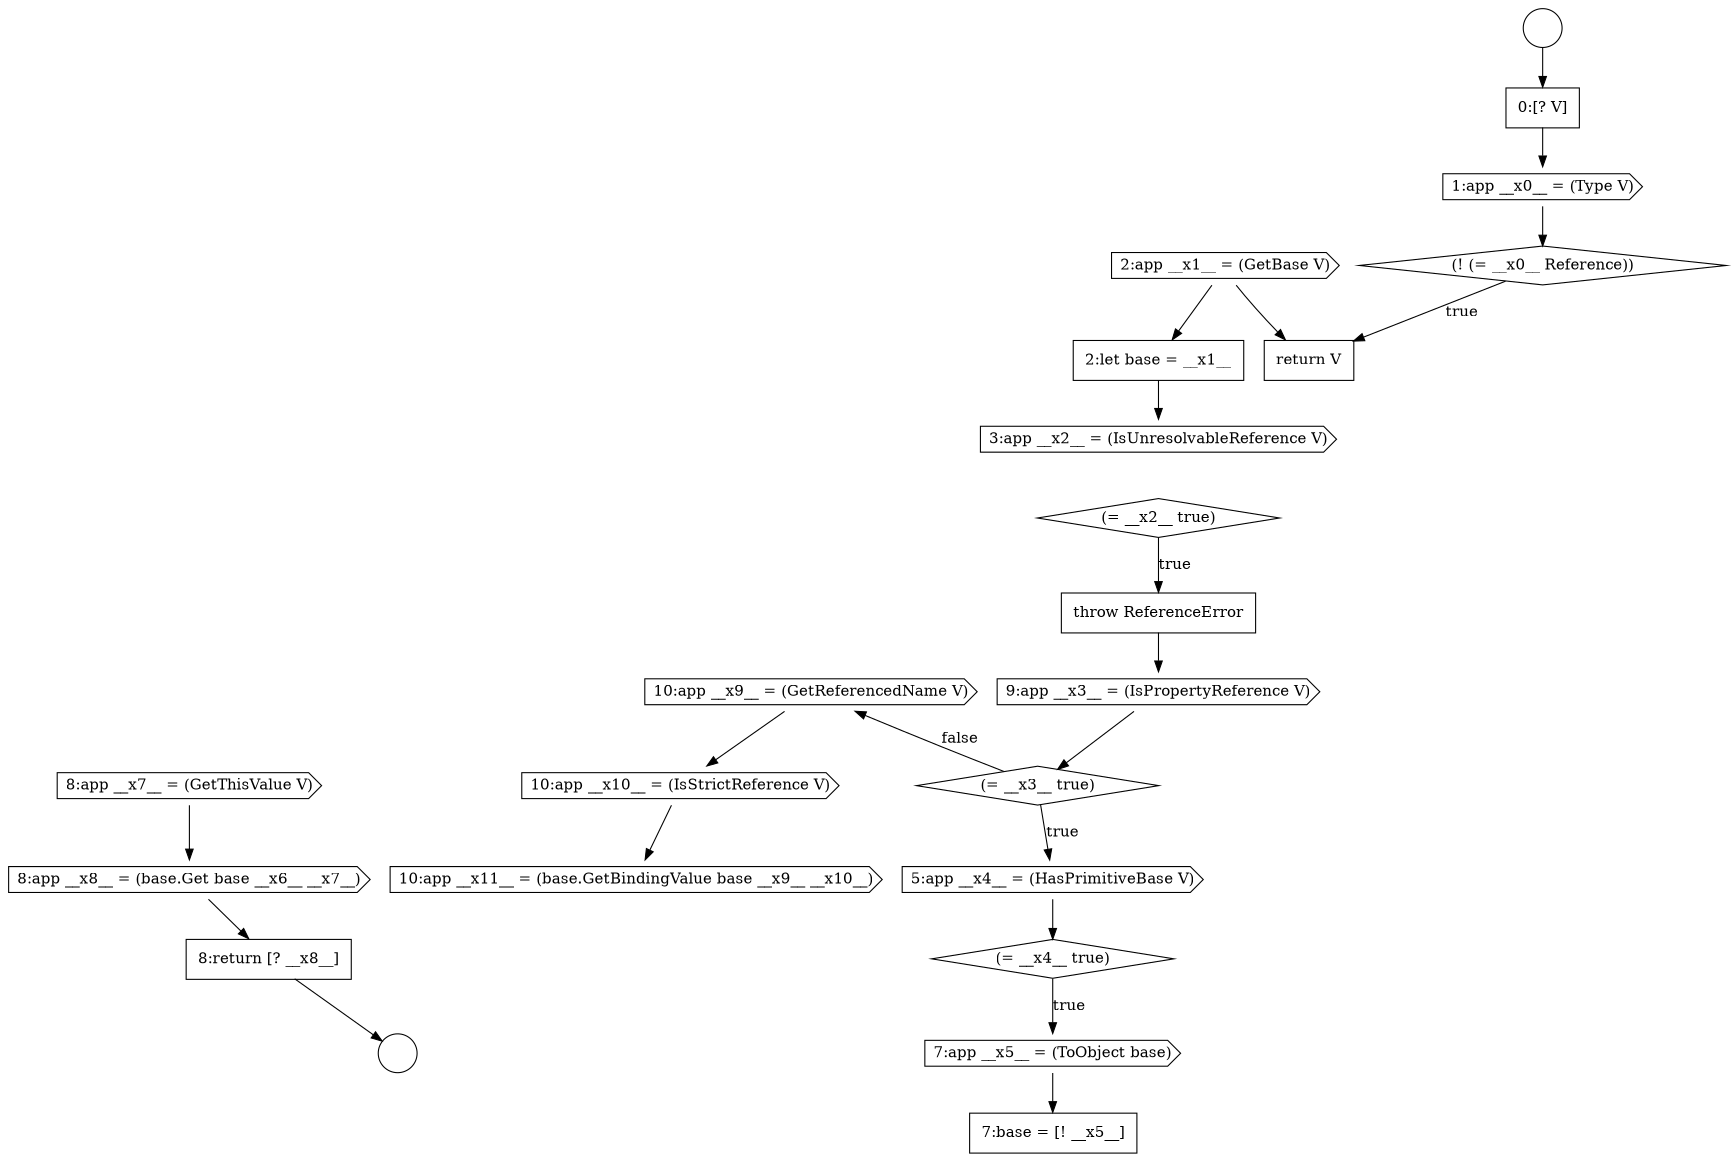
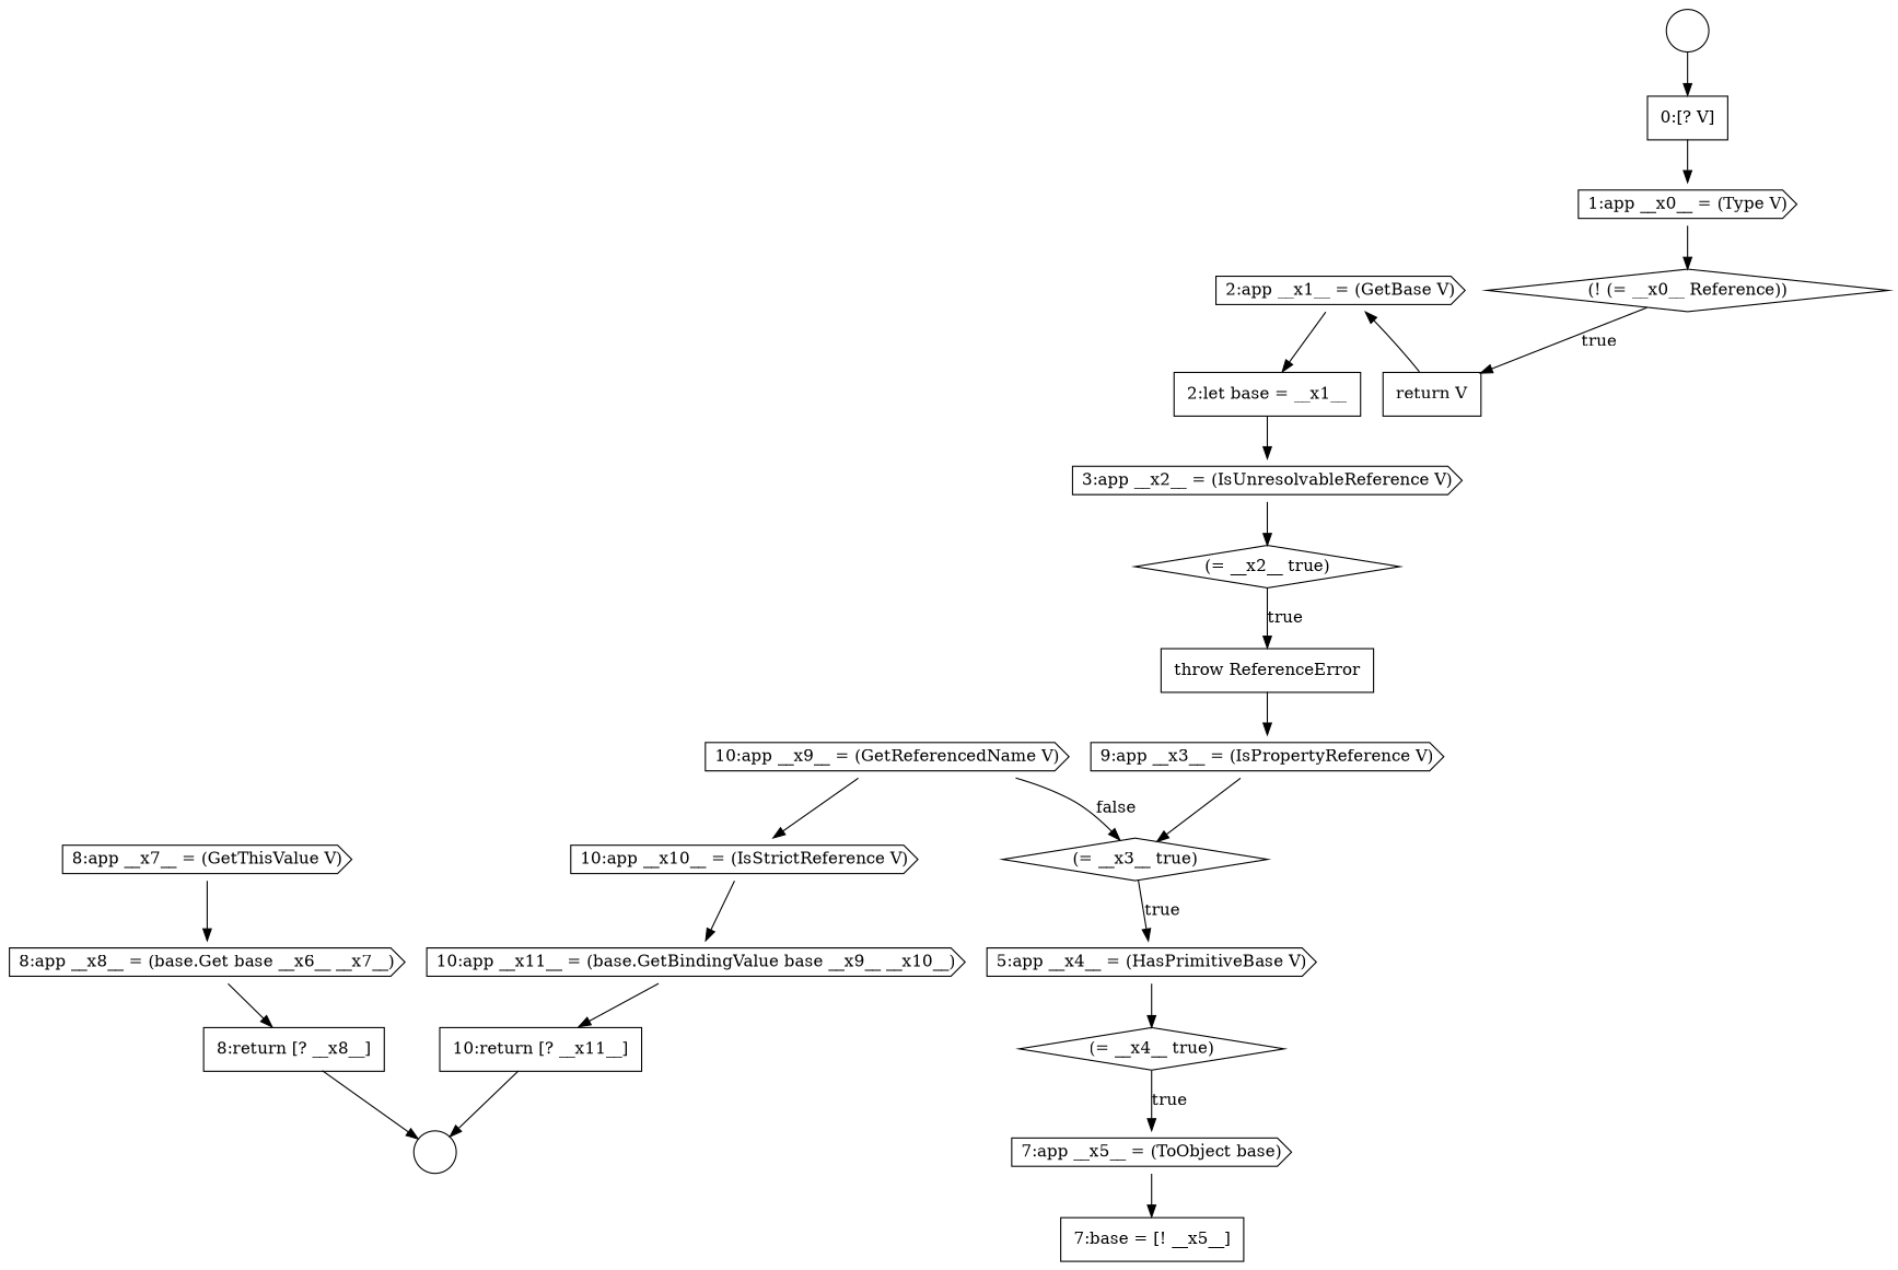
  digraph {
    node [color=black fillcolor=white shape=cds style=filled]
    edge [color=black]
    n1 [label=<<font color="black">10:app __x11__ = (base.GetBindingValue base __x9__ __x10__)</font>>]
+   n2 [label=<<font color="black">     <table border="0" cellborder="1" cellspacing="0" cellpadding="10">       <tr><td align="left">10:return [? __x11__]</td></tr>     </table>   </font>> margin=0 shape=none]
    n3 [label=" " shape=circle]
    n4 [label=<<font color="black">(= __x3__ true)</font>> shape=diamond]
    n5 [label=<<font color="black">5:app __x4__ = (HasPrimitiveBase V)</font>>]
    n6 [label=<<font color="black">10:app __x9__ = (GetReferencedName V)</font>>]
    n7 [label=<<font color="black">(= __x4__ true)</font>> shape=diamond]
    n8 [label=<<font color="black">10:app __x10__ = (IsStrictReference V)</font>>]
    n9 [label=<<font color="black">7:app __x5__ = (ToObject base)</font>>]
    n10 [label=<<font color="black">     <table border="0" cellborder="1" cellspacing="0" cellpadding="10">       <tr><td align="left">7:base = [! __x5__]</td></tr>     </table>   </font>> margin=0 shape=none]
    n11 [label=<<font color="black">     <table border="0" cellborder="1" cellspacing="0" cellpadding="10">       <tr><td align="left">8:return [? __x8__]</td></tr>     </table>   </font>> margin=0 shape=none]
    n12 [label=<<font color="black">     <table border="0" cellborder="1" cellspacing="0" cellpadding="10">       <tr><td align="left">throw ReferenceError</td></tr>     </table>   </font>> margin=0 shape=none]
    n13 [label=<<font color="black">9:app __x3__ = (IsPropertyReference V)</font>>]
    n14 [label=<<font color="black">2:app __x1__ = (GetBase V)</font>>]
    n15 [label=<<font color="black">     <table border="0" cellborder="1" cellspacing="0" cellpadding="10">       <tr><td align="left">2:let base = __x1__</td></tr>     </table>   </font>> margin=0 shape=none]
    n16 [label=<<font color="black">3:app __x2__ = (IsUnresolvableReference V)</font>>]
    n17 [label=<<font color="black">8:app __x8__ = (base.Get base __x6__ __x7__)</font>>]
    n18 [label=<<font color="black">8:app __x7__ = (GetThisValue V)</font>>]
    n19 [label=<<font color="black">(= __x2__ true)</font>> shape=diamond]
    n20 [label=" " shape=circle]
    n21 [label=<<font color="black">     <table border="0" cellborder="1" cellspacing="0" cellpadding="10">       <tr><td align="left">0:[? V]</td></tr>     </table>   </font>> margin=0 shape=none]
    n22 [label=<<font color="black">1:app __x0__ = (Type V)</font>>]
    n23 [label=<<font color="black">(! (= __x0__ Reference))</font>> shape=diamond]
    n24 [label=<<font color="black">     <table border="0" cellborder="1" cellspacing="0" cellpadding="10">       <tr><td align="left">return V</td></tr>     </table>   </font>> margin=0 shape=none]
+   n1 -> n2
+   n2 -> n3
    n4 -> n5 [label=<<font color="black">true</font>>]
-   n4 -> n6 [label=<<font color="black">false</font>>]
+   n6 -> n4 [label=<<font color="black">false</font>>]
    n5 -> n7
    n6 -> n8
    n7 -> n9 [label=<<font color="black">true</font>>]
    n8 -> n1
    n9 -> n10
    n11 -> n3
    n12 -> n13
    n13 -> n4
    n14 -> n15
    n15 -> n16
+   n16 -> n19
    n17 -> n11
    n18 -> n17
    n19 -> n12 [label=<<font color="black">true</font>>]
    n20 -> n21
    n21 -> n22
    n22 -> n23
    n23 -> n24 [label=<<font color="black">true</font>>]
-   n14 -> n24
+   n24 -> n14
  }
